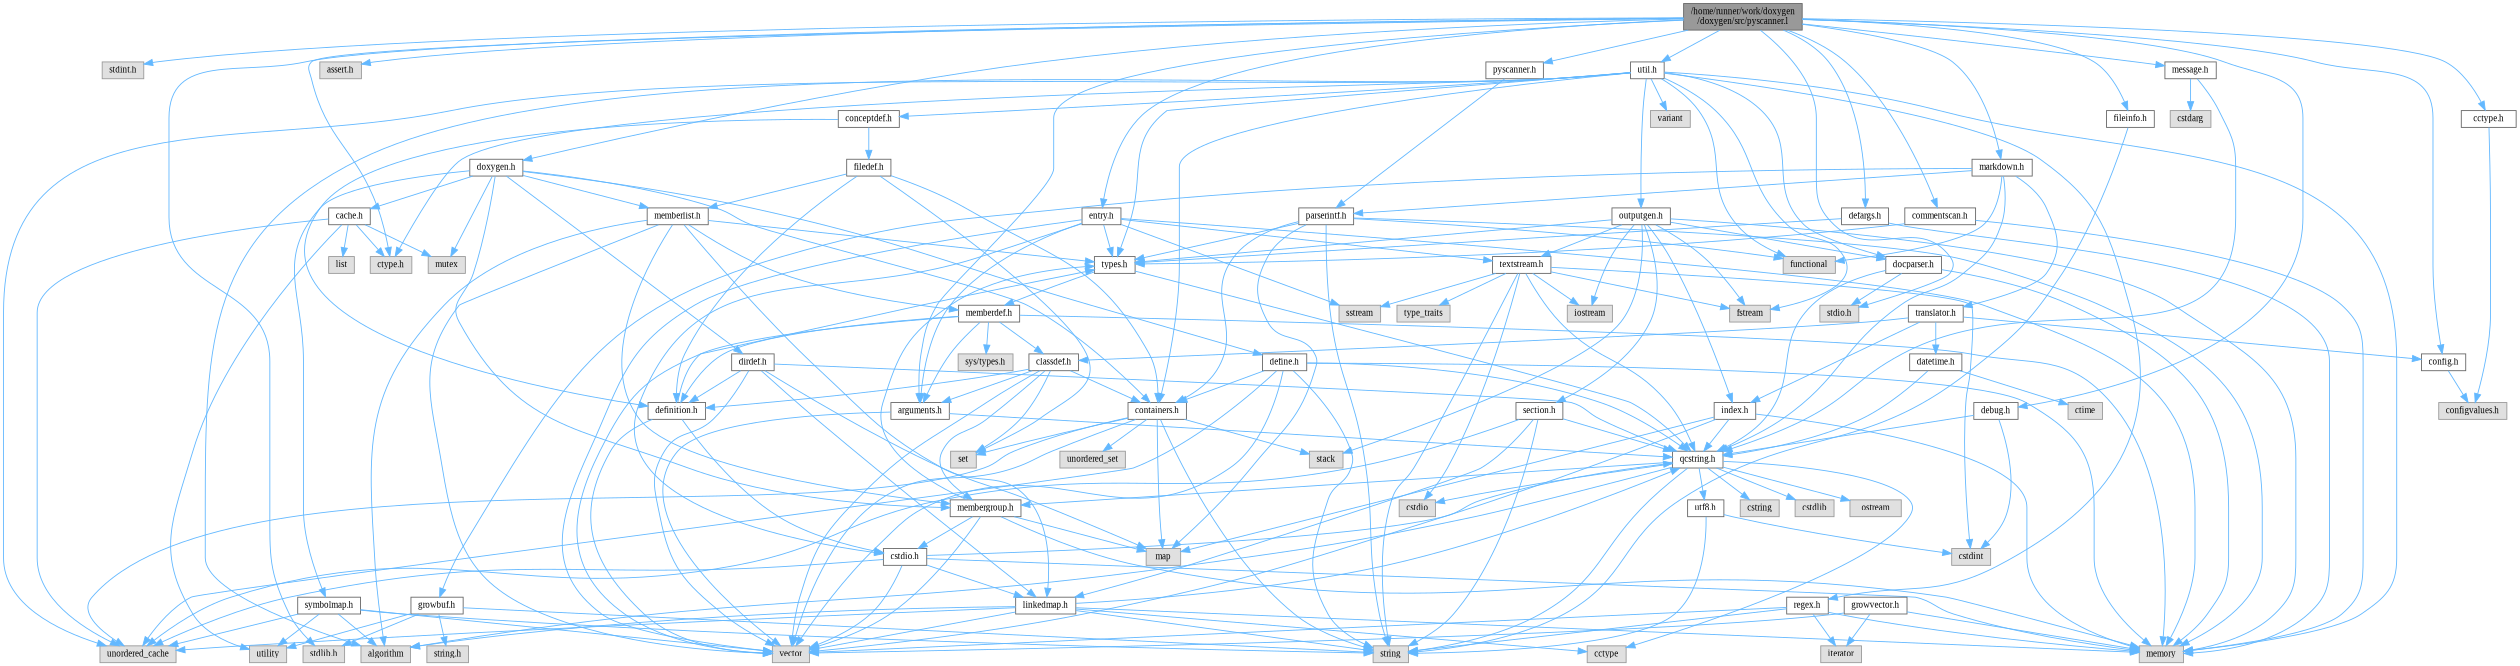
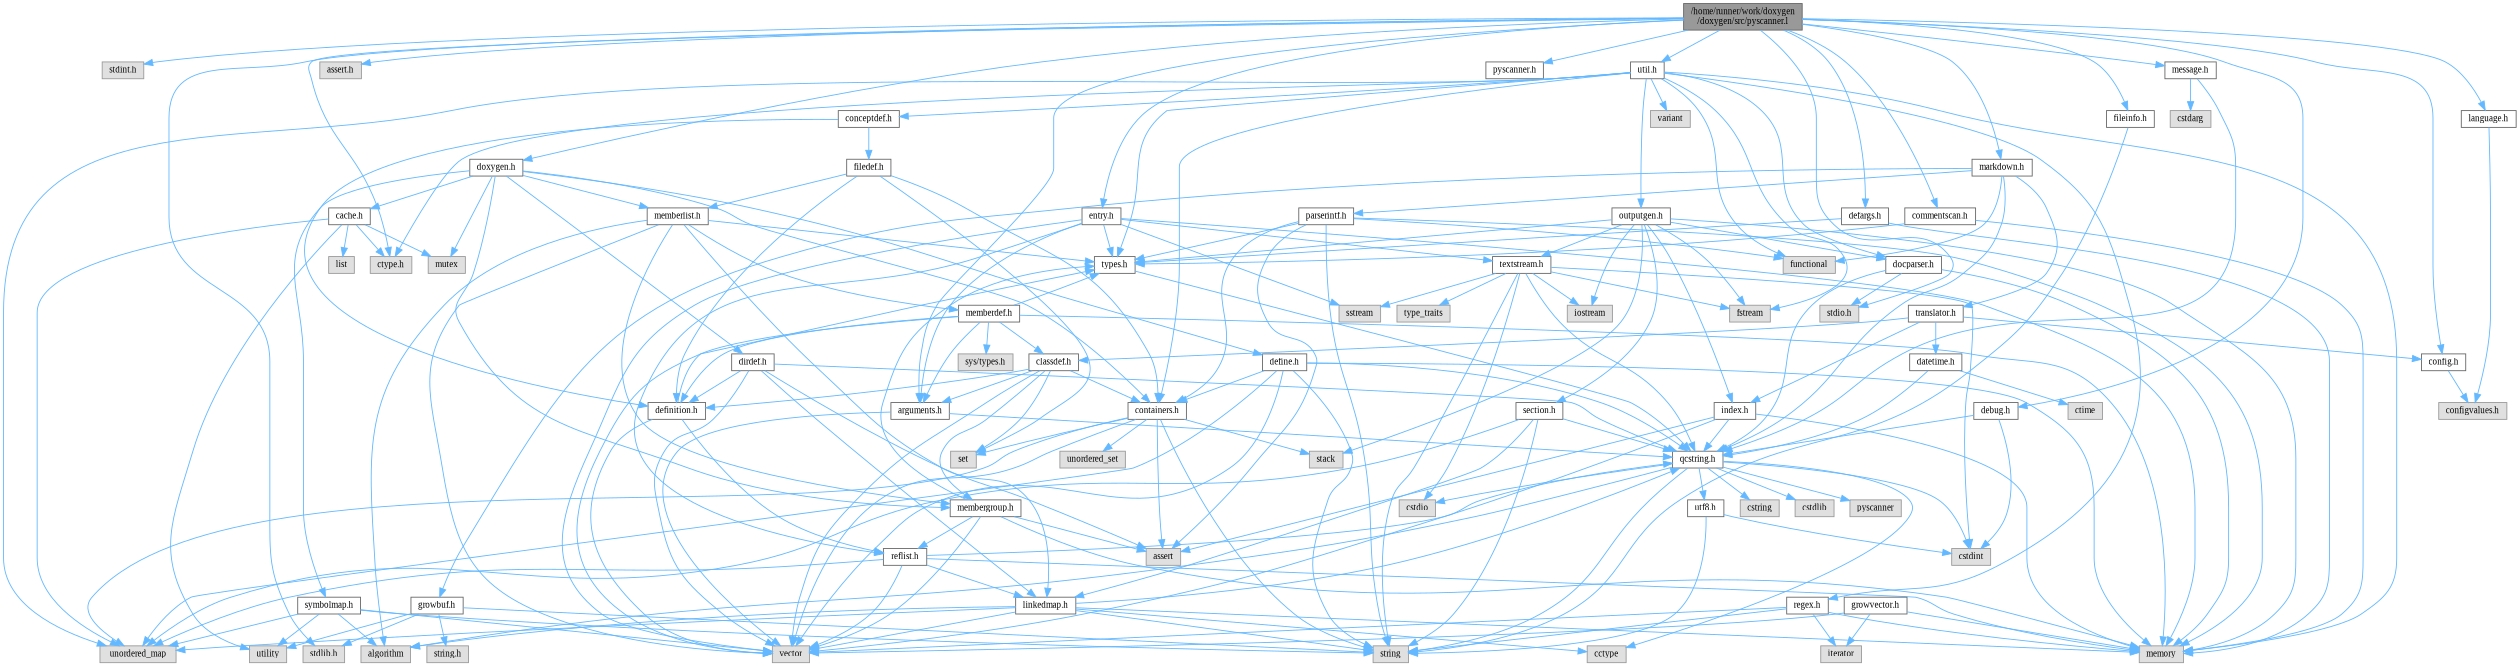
  digraph {
    fontname="Liberation Serif"
    node [color=grey40 fillcolor=white fontname="Liberation Serif" fontsize=10 shape=box style=filled]
    edge [color=steelblue1 fontname="Liberation Serif" fontsize=10 labelfontname=Helvetica labelfontsize=10 style=solid]
    n1 [color=gray40 fillcolor=grey60 fontcolor=black height=0.2 label="/home/runner/work/doxygen\l/doxygen/src/pyscanner.l" width=0.4]
    n2 [color=grey60 fillcolor="#E0E0E0" height=0.2 label="stdint.h" width=0.4]
    n3 [color=grey60 fillcolor="#E0E0E0" height=0.2 label="stdio.h" width=0.4]
    n4 [color=grey60 fillcolor="#E0E0E0" height=0.2 label="stdlib.h" width=0.4]
    n5 [color=grey60 fillcolor="#E0E0E0" height=0.2 label="assert.h" width=0.4]
    n6 [color=grey60 fillcolor="#E0E0E0" height=0.2 label="ctype.h" width=0.4]
    n7 [height=0.2 label="pyscanner.h" width=0.4]
    n8 [height=0.2 label="entry.h" width=0.4]
    n9 [height=0.2 label="arguments.h" width=0.4]
    n10 [height=0.2 label="message.h" width=0.4]
    n11 [height=0.2 label="config.h" width=0.4]
    n12 [height=0.2 label="doxygen.h" width=0.4]
    n13 [height=0.2 label="util.h" width=0.4]
    n14 [height=0.2 label="defargs.h" width=0.4]
-   n15 [height=0.2 label="cctype.h" width=0.4]
+   n15 [height=0.2 label="language.h" width=0.4]
    n16 [height=0.2 label="commentscan.h" width=0.4]
    n17 [height=0.2 label="markdown.h" width=0.4]
    n18 [height=0.2 label="fileinfo.h" width=0.4]
    n19 [height=0.2 label="debug.h" width=0.4]
    n20 [height=0.2 label="parserintf.h" width=0.4]
    n21 [color=grey60 fillcolor="#E0E0E0" height=0.2 label=memory width=0.4]
    n22 [height=0.2 label="types.h" width=0.4]
    n23 [color=grey60 fillcolor="#E0E0E0" height=0.2 label=vector width=0.4]
    n24 [color=grey60 fillcolor="#E0E0E0" height=0.2 label=sstream width=0.4]
-   n25 [height=0.2 label="cstdio.h" width=0.4]
+   n25 [height=0.2 label="reflist.h" width=0.4]
    n26 [height=0.2 label="textstream.h" width=0.4]
    n27 [height=0.2 label="qcstring.h" width=0.4]
    n28 [color=grey60 fillcolor="#E0E0E0" height=0.2 label=cstdarg width=0.4]
    n29 [color=grey60 fillcolor="#E0E0E0" height=0.2 label="configvalues.h" width=0.4]
    n30 [height=0.2 label="containers.h" width=0.4]
    n31 [color=grey60 fillcolor="#E0E0E0" height=0.2 label=mutex width=0.4]
    n32 [height=0.2 label="membergroup.h" width=0.4]
    n33 [height=0.2 label="dirdef.h" width=0.4]
    n34 [height=0.2 label="memberlist.h" width=0.4]
    n35 [height=0.2 label="define.h" width=0.4]
    n36 [height=0.2 label="cache.h" width=0.4]
    n37 [height=0.2 label="symbolmap.h" width=0.4]
    n38 [color=grey60 fillcolor="#E0E0E0" height=0.2 label=functional width=0.4]
    n39 [color=grey60 fillcolor="#E0E0E0" height=0.2 label=algorithm width=0.4]
-   n40 [color=grey60 fillcolor="#E0E0E0" height=0.2 label=unordered_cache width=0.4]
+   n40 [color=grey60 fillcolor="#E0E0E0" height=0.2 label=unordered_map width=0.4]
    n41 [color=grey60 fillcolor="#E0E0E0" height=0.2 label=fstream width=0.4]
    n42 [color=grey60 fillcolor="#E0E0E0" height=0.2 label=variant width=0.4]
    n43 [height=0.2 label="docparser.h" width=0.4]
    n44 [height=0.2 label="outputgen.h" width=0.4]
    n45 [height=0.2 label="regex.h" width=0.4]
    n46 [height=0.2 label="conceptdef.h" width=0.4]
    n47 [height=0.2 label="translator.h" width=0.4]
    n48 [height=0.2 label="growbuf.h" width=0.4]
    n49 [color=grey60 fillcolor="#E0E0E0" height=0.2 label=string width=0.4]
    n50 [color=grey60 fillcolor="#E0E0E0" height=0.2 label=cstdint width=0.4]
-   n51 [color=grey60 fillcolor="#E0E0E0" height=0.2 label=map width=0.4]
+   n51 [color=grey60 fillcolor="#E0E0E0" height=0.2 label=assert width=0.4]
    n52 [color=grey60 fillcolor="#E0E0E0" height=0.2 label=set width=0.4]
    n53 [color=grey60 fillcolor="#E0E0E0" height=0.2 label=unordered_set width=0.4]
    n54 [color=grey60 fillcolor="#E0E0E0" height=0.2 label=stack width=0.4]
    n55 [color=grey60 fillcolor="#E0E0E0" height=0.2 label=cctype width=0.4]
    n56 [color=grey60 fillcolor="#E0E0E0" height=0.2 label=cstring width=0.4]
    n57 [color=grey60 fillcolor="#E0E0E0" height=0.2 label=cstdio width=0.4]
    n58 [color=grey60 fillcolor="#E0E0E0" height=0.2 label=cstdlib width=0.4]
-   n59 [color=grey60 fillcolor="#E0E0E0" height=0.2 label=ostream width=0.4]
+   n59 [color=grey60 fillcolor="#E0E0E0" height=0.2 label=pyscanner width=0.4]
    n60 [height=0.2 label="utf8.h" width=0.4]
    n61 [height=0.2 label="linkedmap.h" width=0.4]
    n62 [color=grey60 fillcolor="#E0E0E0" height=0.2 label=iostream width=0.4]
    n63 [color=grey60 fillcolor="#E0E0E0" height=0.2 label=type_traits width=0.4]
    n64 [height=0.2 label="definition.h" width=0.4]
    n65 [height=0.2 label="memberdef.h" width=0.4]
    n66 [color=grey60 fillcolor="#E0E0E0" height=0.2 label=list width=0.4]
    n67 [color=grey60 fillcolor="#E0E0E0" height=0.2 label=utility width=0.4]
    n68 [color=grey60 fillcolor="#E0E0E0" height=0.2 label="sys/types.h" width=0.4]
    n69 [height=0.2 label="classdef.h" width=0.4]
    n70 [height=0.2 label="index.h" width=0.4]
    n71 [height=0.2 label="section.h" width=0.4]
    n72 [color=grey60 fillcolor="#E0E0E0" height=0.2 label=iterator width=0.4]
    n73 [height=0.2 label="filedef.h" width=0.4]
    n74 [height=0.2 label="growvector.h" width=0.4]
    n75 [height=0.2 label="datetime.h" width=0.4]
    n76 [color=grey60 fillcolor="#E0E0E0" height=0.2 label=ctime width=0.4]
    n77 [color=grey60 fillcolor="#E0E0E0" height=0.2 label="string.h" width=0.4]
    n1 -> n2
    n1 -> n3
    n1 -> n4
    n1 -> n5
    n1 -> n6
    n1 -> n7
    n1 -> n8
    n1 -> n9
    n1 -> n10
    n1 -> n11
    n1 -> n12
    n1 -> n13
    n1 -> n14
    n1 -> n15
    n1 -> n16
    n1 -> n17
    n1 -> n18
    n1 -> n19
-   n7 -> n20
    n8 -> n9
    n8 -> n21
    n8 -> n22
    n8 -> n23
    n8 -> n24
    n8 -> n25
    n8 -> n26
    n9 -> n23
    n9 -> n27
    n10 -> n27
    n10 -> n28
    n11 -> n29
    n12 -> n30
    n12 -> n31
    n12 -> n32
    n12 -> n33
    n12 -> n34
    n12 -> n35
    n12 -> n36
    n12 -> n37
    n13 -> n6
    n13 -> n21
    n13 -> n22
    n13 -> n30
    n13 -> n38
-   n13 -> n39
    n13 -> n40
    n13 -> n41
    n13 -> n42
    n13 -> n43
    n13 -> n44
    n13 -> n45
    n13 -> n46
    n14 -> n21
    n14 -> n22
    n15 -> n29
    n16 -> n21
    n16 -> n22
    n17 -> n20
    n17 -> n27
    n17 -> n38
    n17 -> n47
    n17 -> n48
    n18 -> n49
    n19 -> n27
    n19 -> n50
    n20 -> n21
    n20 -> n22
    n20 -> n30
    n20 -> n38
    n20 -> n49
    n20 -> n51
    n22 -> n27
    n25 -> n21
    n25 -> n23
    n25 -> n27
    n25 -> n40
    n25 -> n61
    n26 -> n24
    n26 -> n27
    n26 -> n41
    n26 -> n49
    n26 -> n50
    n26 -> n57
    n26 -> n62
    n26 -> n63
    n27 -> n39
    n27 -> n49
-   n27 -> n32
+   n27 -> n50
    n27 -> n55
    n27 -> n56
    n27 -> n57
    n27 -> n58
    n27 -> n59
    n27 -> n60
    n30 -> n23
    n30 -> n40
    n30 -> n49
    n30 -> n51
    n30 -> n52
    n30 -> n53
    n30 -> n54
    n32 -> n21
    n32 -> n22
    n32 -> n23
    n32 -> n25
    n32 -> n51
    n33 -> n23
    n33 -> n27
    n33 -> n51
    n33 -> n61
    n33 -> n64
    n34 -> n22
    n34 -> n23
    n34 -> n32
    n34 -> n39
    n34 -> n61
    n34 -> n65
    n35 -> n21
    n35 -> n23
    n35 -> n27
    n35 -> n30
    n35 -> n40
    n35 -> n49
    n36 -> n6
    n36 -> n31
    n36 -> n40
    n36 -> n66
    n36 -> n67
    n37 -> n23
    n37 -> n39
    n37 -> n40
    n37 -> n49
    n37 -> n67
    n43 -> n3
    n43 -> n21
    n43 -> n27
    n44 -> n21
    n44 -> n22
    n44 -> n26
    n44 -> n41
    n44 -> n43
    n44 -> n54
    n44 -> n62
    n44 -> n70
    n44 -> n71
    n45 -> n21
    n45 -> n23
    n45 -> n49
    n45 -> n72
    n46 -> n64
    n46 -> n73
    n47 -> n11
    n47 -> n69
    n47 -> n70
    n47 -> n75
    n48 -> n4
    n48 -> n49
    n48 -> n67
    n48 -> n77
    n60 -> n49
    n60 -> n50
    n61 -> n21
    n61 -> n23
    n61 -> n27
    n61 -> n39
    n61 -> n40
    n61 -> n49
    n61 -> n55
    n64 -> n22
    n64 -> n23
    n64 -> n25
    n65 -> n9
    n65 -> n21
-   n22 -> n65
+   n65 -> n22
    n65 -> n23
    n65 -> n64
    n65 -> n68
    n65 -> n69
    n69 -> n9
    n69 -> n23
    n69 -> n30
    n69 -> n32
    n69 -> n52
    n69 -> n64
    n70 -> n21
    n70 -> n23
    n70 -> n27
    n70 -> n51
    n71 -> n27
    n71 -> n40
    n71 -> n49
    n71 -> n61
    n73 -> n30
    n73 -> n34
    n73 -> n52
    n73 -> n64
    n74 -> n21
    n74 -> n23
    n74 -> n72
    n75 -> n27
    n75 -> n76
  }
